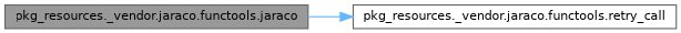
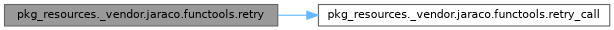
  digraph {
    rankdir=LR
    node [fontname=Helvetica fontsize=10 shape=box style=filled]
-   n1 [color=gray40 fillcolor=grey60 fontcolor=black height=0.2 label="pkg_resources._vendor.jaraco.functools.jaraco" width=0.4]
+   n1 [color=gray40 fillcolor=grey60 fontcolor=black height=0.2 label="pkg_resources._vendor.jaraco.functools.retry" width=0.4]
    n2 [color=grey40 fillcolor=white height=0.2 label="pkg_resources._vendor.jaraco.functools.retry_call" width=0.4]
    n1 -> n2 [color=steelblue1 fontname=Helvetica fontsize=10 labelfontname=Helvetica labelfontsize=10 style=solid]
  }
